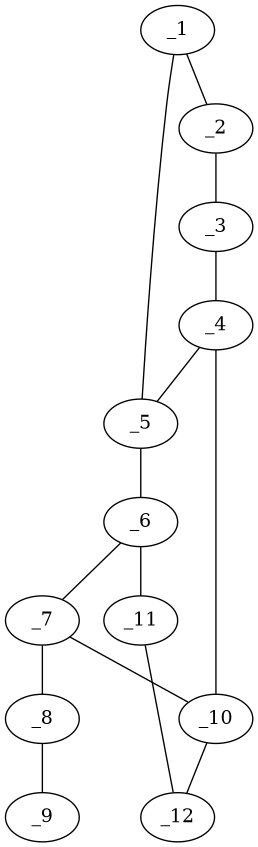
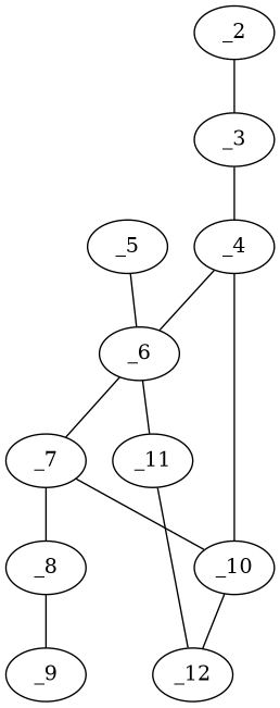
  graph {
    node [charge=0 chem=1 symbol="C  " x=4.4049 y=0.0413]
    edge [valence=1]
-   _1 [x=4.6128 y=-1.4368]
    _2 [chem=5 symbol="S  " x=5.6073 y=-1.5413]
    _5 [y=-0.4587]
    _3 [x=6.014 y=-0.6278]
    _6 [x=3.5388]
    _4 [x=5.2709]
    _7 [x=3.5388 y=1.0413]
    _11 [x=2.5878 y=-0.2677]
    _10 [chem=5 symbol="S  " x=2.5878 y=1.3503]
    _9 [x=5.2709 y=1.0413]
    _8 [chem=4 symbol="N  " y=1.5413]
    _12 [x=2 y=0.5413]
-   _1 -- _2
-   _1 -- _5 [valence=2]
    _2 -- _3
    _5 -- _6
    _3 -- _4 [valence=2]
    _6 -- _7 [valence=2]
    _6 -- _11
-   _4 -- _5
+   _4 -- _6
    _4 -- _10
    _7 -- _10
    _7 -- _8
    _11 -- _12 [valence=2]
    _10 -- _12
    _8 -- _9 [valence=2]
  }
